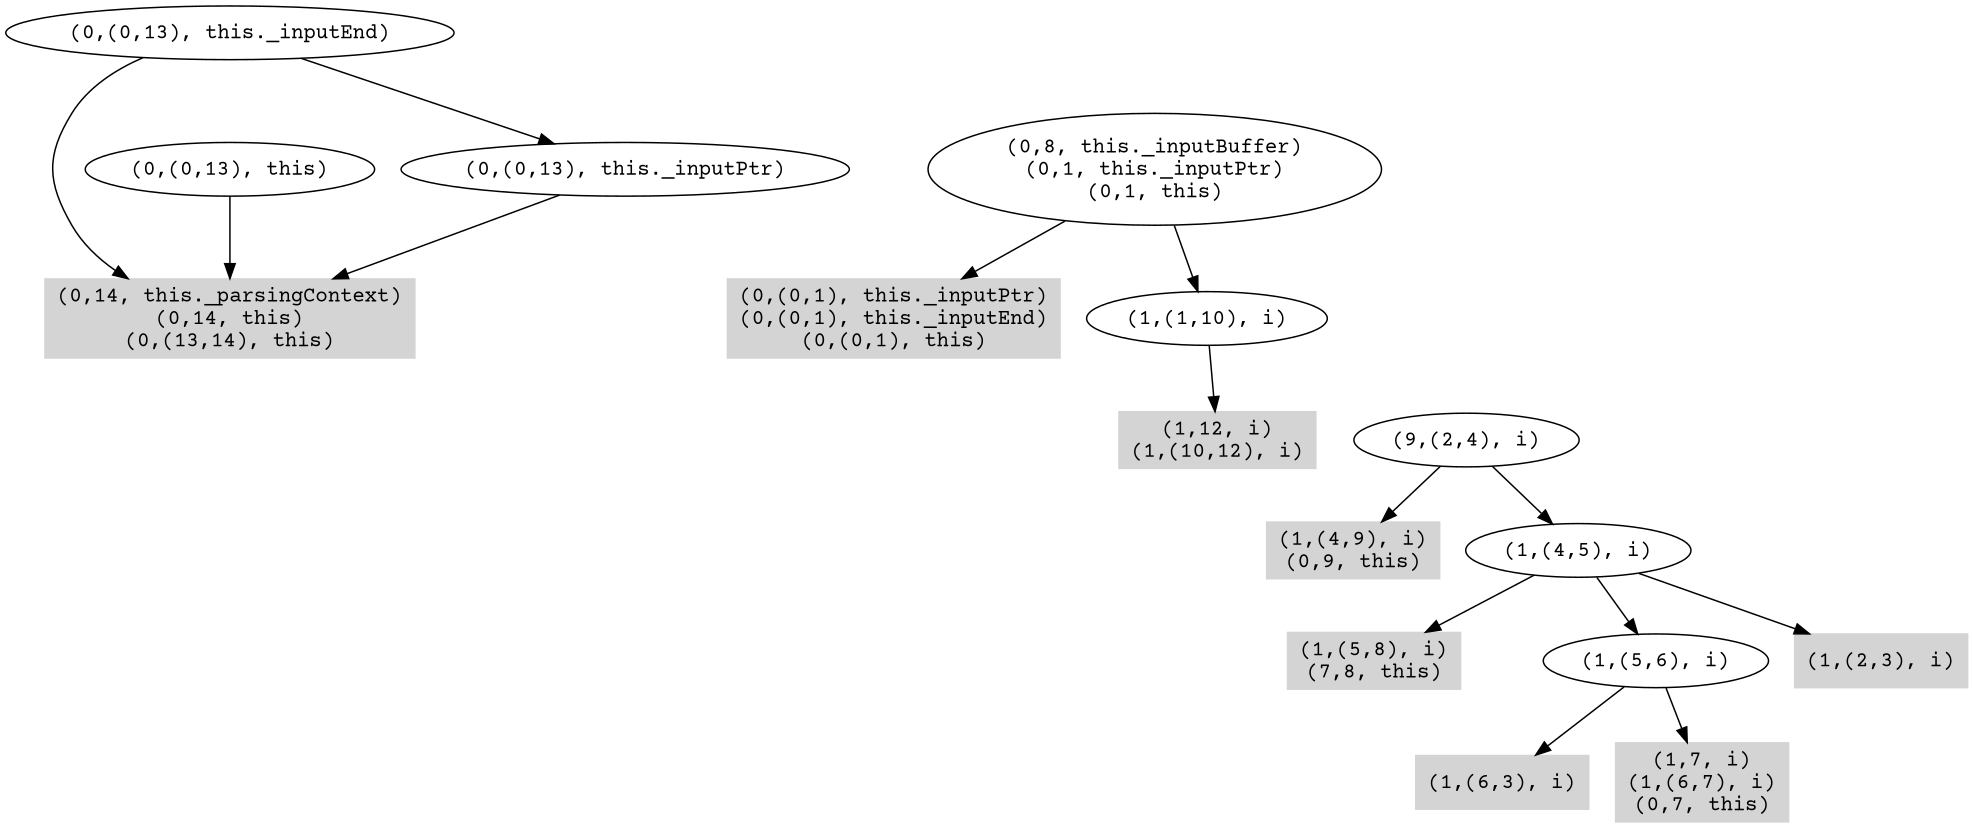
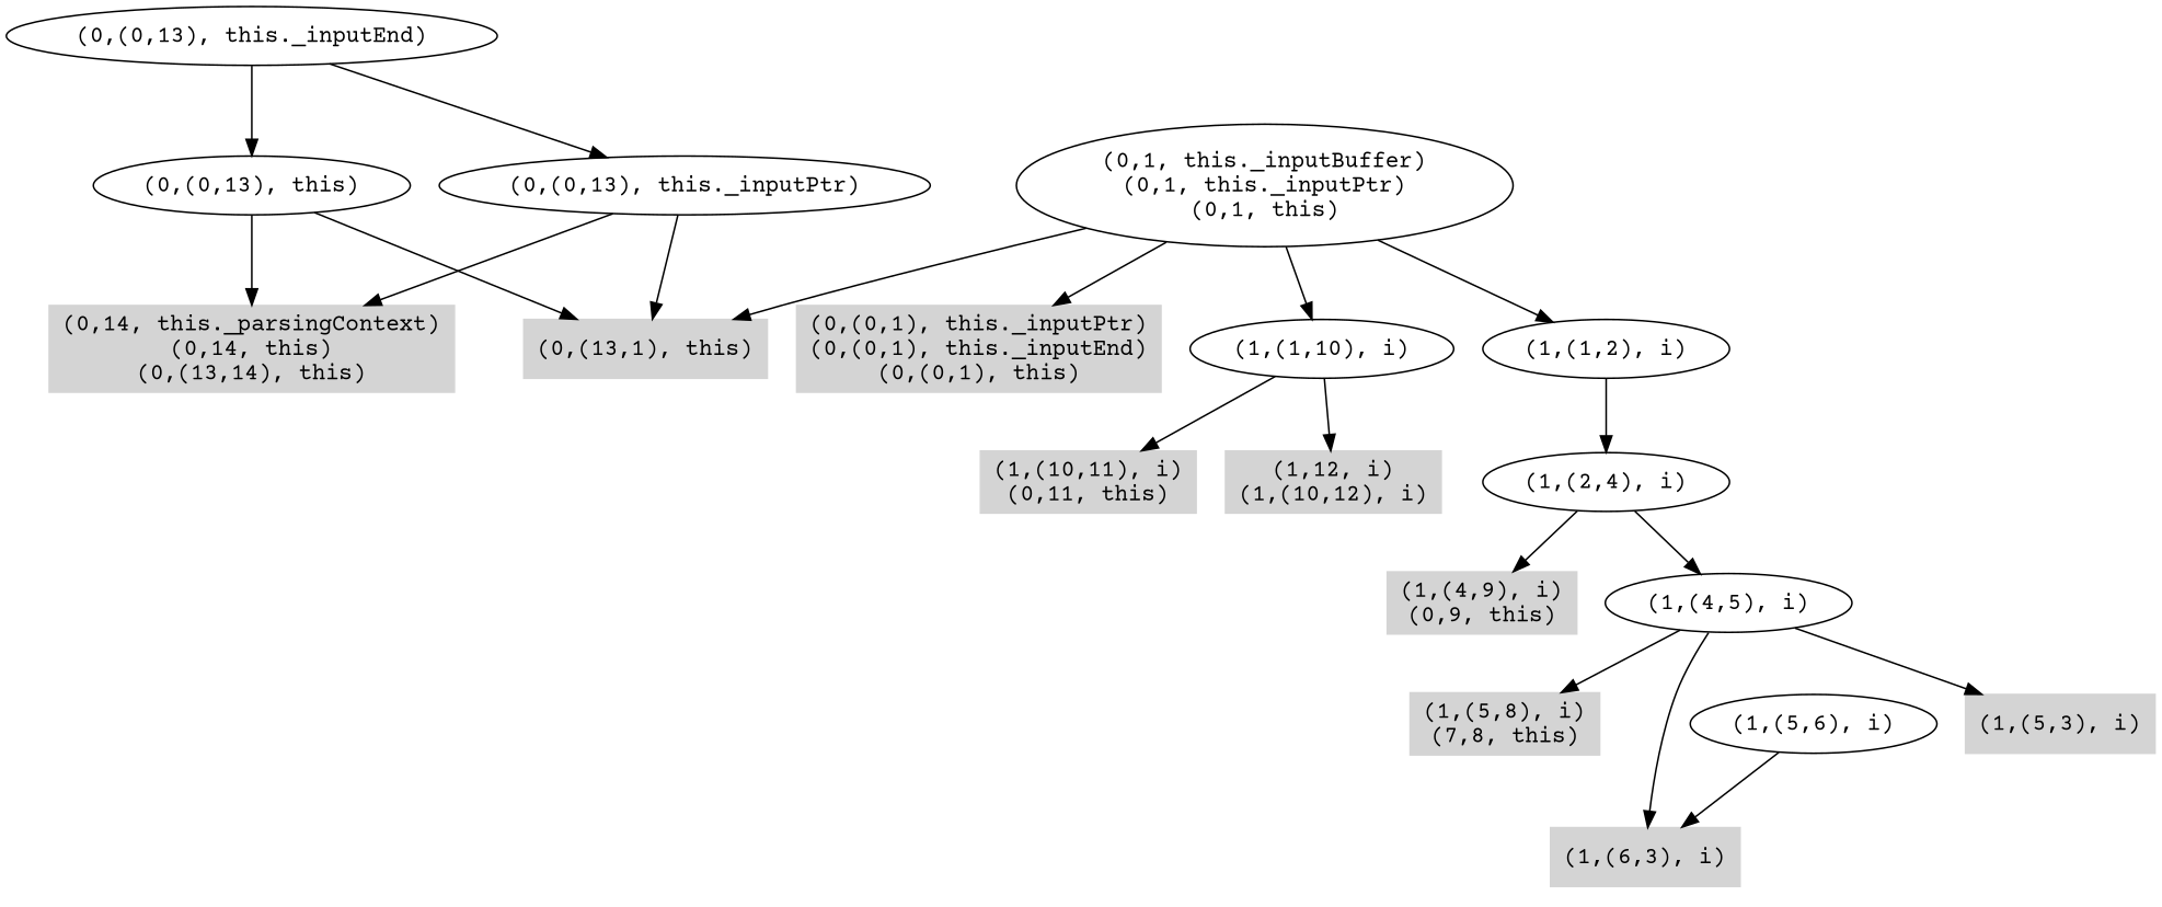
  digraph {
    fontname="Courier Prime"
    node [color=".0 .0 .83" fontname="Courier Prime" shape=box style=filled]
    edge [fontname="Courier Prime"]
+   n1 [label="(0,(13,1), this)"]
    n2 [label="(0,14, this._parsingContext)\n(0,14, this)\n(0,(13,14), this)"]
    n3 [label="(0,(0,13), this)" color="" shape="" style=""]
    n4 [label="(0,(0,1), this._inputPtr)\n(0,(0,1), this._inputEnd)\n(0,(0,1), this)"]
-   n5 [label="(1,7, i)\n(1,(6,7), i)\n(0,7, this)"]
    n6 [label="(1,(5,8), i)\n(7,8, this)"]
    n7 [label="(1,(4,9), i)\n(0,9, this)"]
+   n8 [label="(1,(10,11), i)\n(0,11, this)"]
    n9 [label="(1,12, i)\n(1,(10,12), i)"]
    n10 [label="(1,(1,10), i)" color="" shape="" style=""]
    n11 [label="(1,(6,3), i)"]
    n12 [label="(1,(5,6), i)" color="" shape="" style=""]
    n13 [label="(1,(4,5), i)" color="" shape="" style=""]
-   n14 [label="(1,(2,3), i)"]
-   n15 [label="(9,(2,4), i)" color="" shape="" style=""]
-   n17 [label="(0,8, this._inputBuffer)\n(0,1, this._inputPtr)\n(0,1, this)" color="" shape="" style=""]
+   n14 [label="(1,(5,3), i)"]
+   n15 [label="(1,(2,4), i)" color="" shape="" style=""]
+   n16 [label="(1,(1,2), i)" color="" shape="" style=""]
+   n17 [label="(0,1, this._inputBuffer)\n(0,1, this._inputPtr)\n(0,1, this)" color="" shape="" style=""]
    n18 [label="(0,(0,13), this._inputEnd)" color="" shape="" style=""]
    n19 [label="(0,(0,13), this._inputPtr)" color="" shape="" style=""]
+   n3 -> n1
    n3 -> n2
+   n10 -> n8
    n10 -> n9
-   n12 -> n5
    n12 -> n11
    n13 -> n6
-   n13 -> n12
+   n13 -> n11
    n13 -> n14
    n15 -> n7
    n15 -> n13
+   n16 -> n15
+   n17 -> n1
    n17 -> n4
    n17 -> n10
-   n18 -> n2
+   n17 -> n16
+   n18 -> n3
    n18 -> n19
+   n19 -> n1
    n19 -> n2
  }
